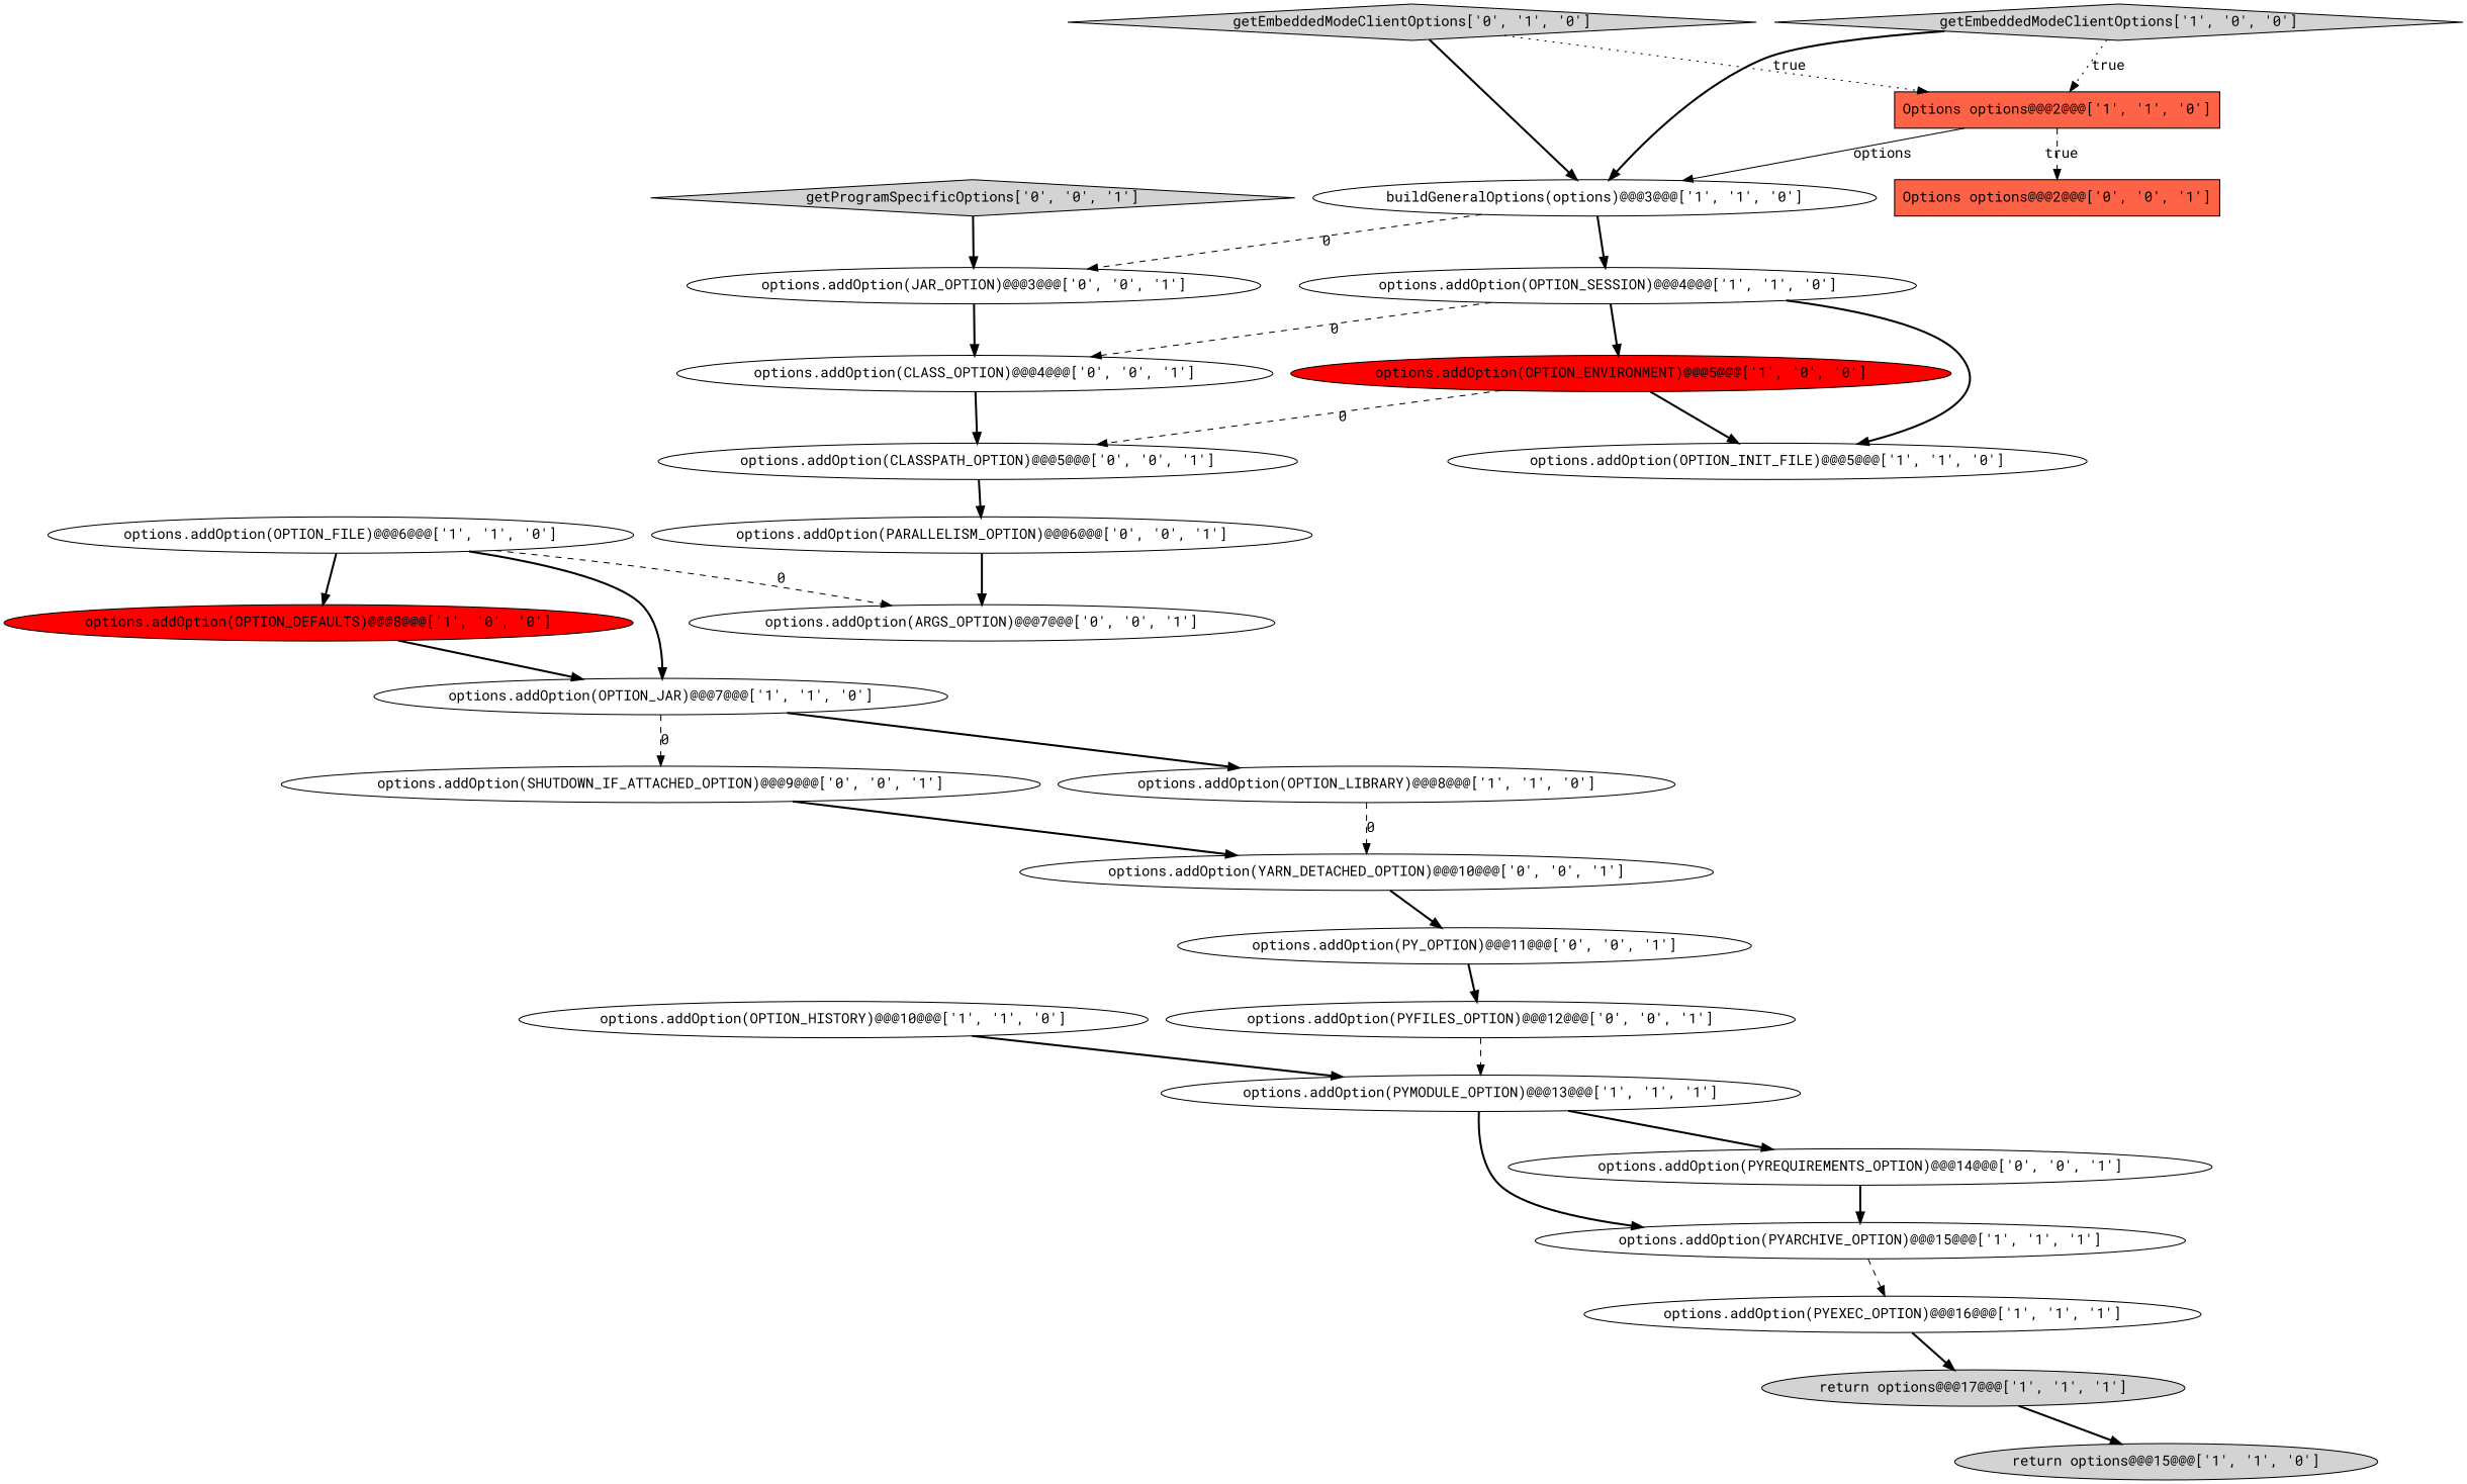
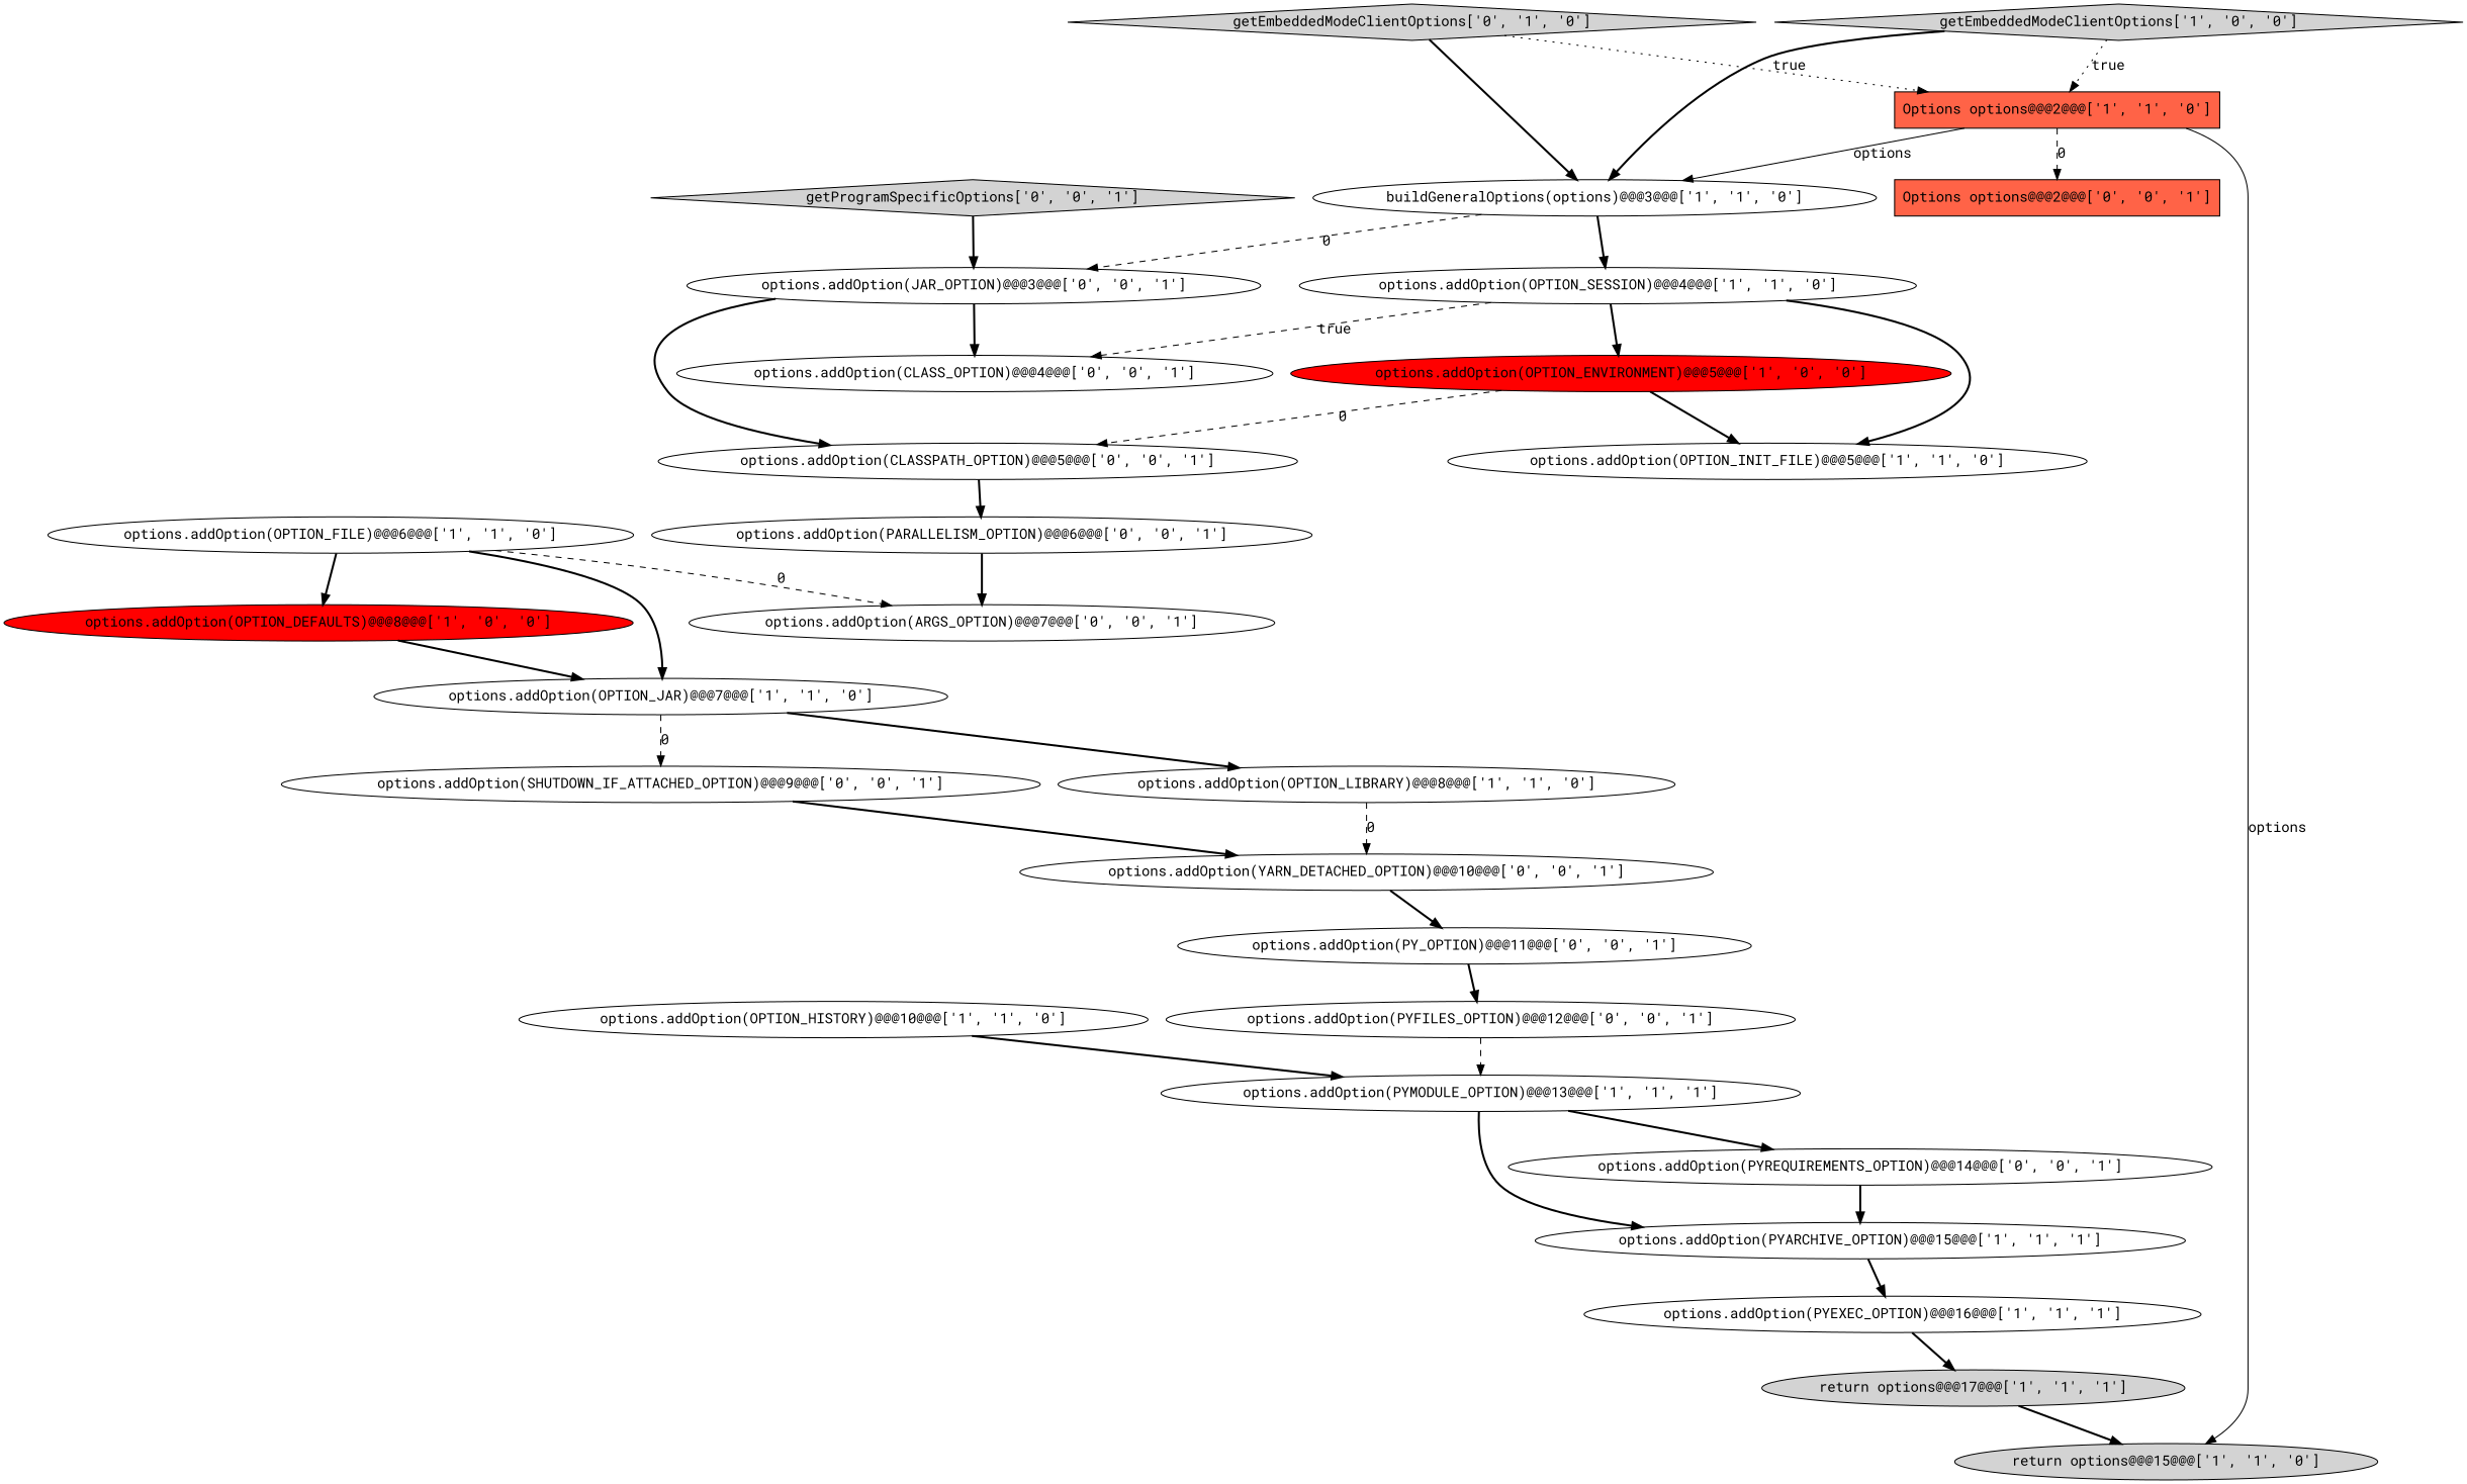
  digraph {
    fontname="Roboto Mono"
    node [fillcolor=white fontname="Roboto Mono" shape=ellipse style=filled]
    edge [fontname="Roboto Mono" style=bold]
    n1 [label="options.addOption(PARALLELISM_OPTION)@@@6@@@['0', '0', '1']"]
    n2 [label="options.addOption(ARGS_OPTION)@@@7@@@['0', '0', '1']"]
    n3 [label="options.addOption(CLASSPATH_OPTION)@@@5@@@['0', '0', '1']"]
    n4 [label="options.addOption(OPTION_LIBRARY)@@@8@@@['1', '1', '0']"]
    n5 [label="options.addOption(YARN_DETACHED_OPTION)@@@10@@@['0', '0', '1']"]
    n6 [label="options.addOption(PY_OPTION)@@@11@@@['0', '0', '1']"]
    n7 [label="options.addOption(OPTION_INIT_FILE)@@@5@@@['1', '1', '0']"]
    n8 [label="options.addOption(OPTION_FILE)@@@6@@@['1', '1', '0']"]
    n9 [label="options.addOption(OPTION_JAR)@@@7@@@['1', '1', '0']"]
    n10 [fillcolor=red label="options.addOption(OPTION_DEFAULTS)@@@8@@@['1', '0', '0']"]
    n11 [label="options.addOption(OPTION_HISTORY)@@@10@@@['1', '1', '0']"]
    n12 [label="options.addOption(PYMODULE_OPTION)@@@13@@@['1', '1', '1']"]
    n13 [label="options.addOption(PYREQUIREMENTS_OPTION)@@@14@@@['0', '0', '1']"]
    n14 [label="options.addOption(PYARCHIVE_OPTION)@@@15@@@['1', '1', '1']"]
    n15 [fillcolor=lightgray label="return options@@@15@@@['1', '1', '0']"]
    n16 [label="options.addOption(PYFILES_OPTION)@@@12@@@['0', '0', '1']"]
    n17 [fillcolor=tomato label="Options options@@@2@@@['0', '0', '1']" shape=box]
    n18 [fillcolor=lightgray label="return options@@@17@@@['1', '1', '1']"]
    n19 [label="options.addOption(SHUTDOWN_IF_ATTACHED_OPTION)@@@9@@@['0', '0', '1']"]
    n20 [label="options.addOption(CLASS_OPTION)@@@4@@@['0', '0', '1']"]
    n21 [label="options.addOption(OPTION_SESSION)@@@4@@@['1', '1', '0']"]
    n22 [fillcolor=red label="options.addOption(OPTION_ENVIRONMENT)@@@5@@@['1', '0', '0']"]
    n23 [fillcolor=lightgray label="getProgramSpecificOptions['0', '0', '1']" shape=diamond]
    n24 [label="options.addOption(JAR_OPTION)@@@3@@@['0', '0', '1']"]
    n25 [label="options.addOption(PYEXEC_OPTION)@@@16@@@['1', '1', '1']"]
    n26 [fillcolor=tomato label="Options options@@@2@@@['1', '1', '0']" shape=box]
    n27 [label="buildGeneralOptions(options)@@@3@@@['1', '1', '0']"]
    n28 [fillcolor=lightgray label="getEmbeddedModeClientOptions['1', '0', '0']" shape=diamond]
    n29 [fillcolor=lightgray label="getEmbeddedModeClientOptions['0', '1', '0']" shape=diamond]
    n1 -> n2
    n3 -> n1
    n4 -> n5 [label=0 style=dashed]
    n5 -> n6
    n6 -> n16
    n8 -> n2 [label=0 style=dashed]
    n8 -> n9
    n8 -> n10
    n9 -> n4
    n9 -> n19 [label=0 style=dashed]
    n10 -> n9
    n11 -> n12
    n12 -> n13
    n12 -> n14
    n13 -> n14
-   n14 -> n25 [style=dashed]
+   n14 -> n25
    n16 -> n12 [style=dashed]
    n18 -> n15
    n19 -> n5
-   n20 -> n3
+   n24 -> n3
    n21 -> n7
-   n21 -> n20 [label=0 style=dashed]
+   n21 -> n20 [label=true style=dashed]
    n21 -> n22
    n22 -> n3 [label=0 style=dashed]
    n22 -> n7
    n23 -> n24
    n24 -> n20
    n25 -> n18
-   n26 -> n17 [label=true style=dashed]
+   n26 -> n15 [label=options style=solid]
+   n26 -> n17 [label=0 style=dashed]
    n26 -> n27 [label=options style=solid]
    n27 -> n21
    n27 -> n24 [label=0 style=dashed]
    n28 -> n26 [label=true style=dotted]
    n28 -> n27
    n29 -> n26 [label=true style=dotted]
    n29 -> n27
  }
